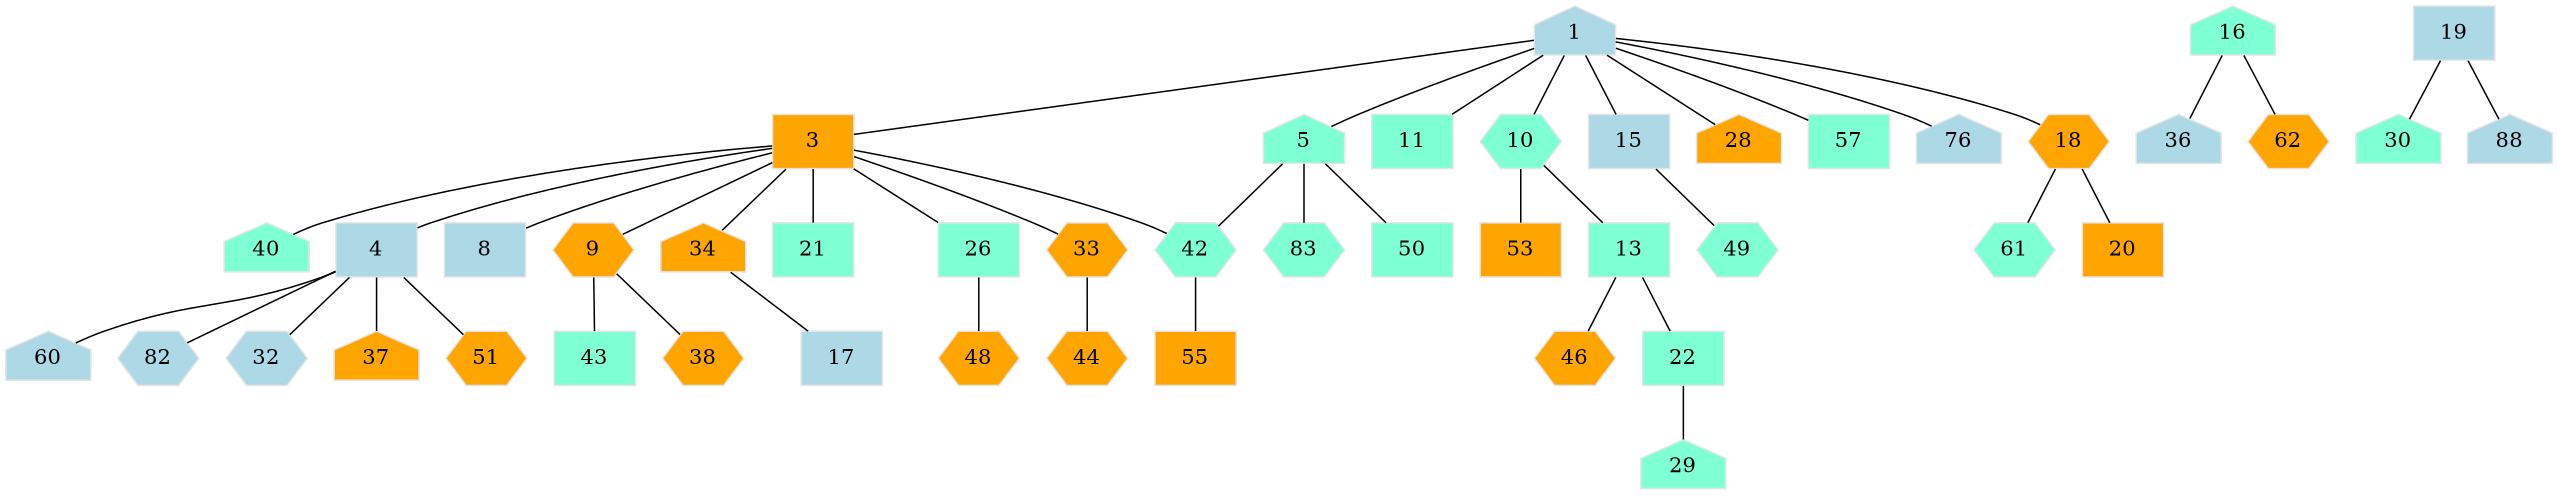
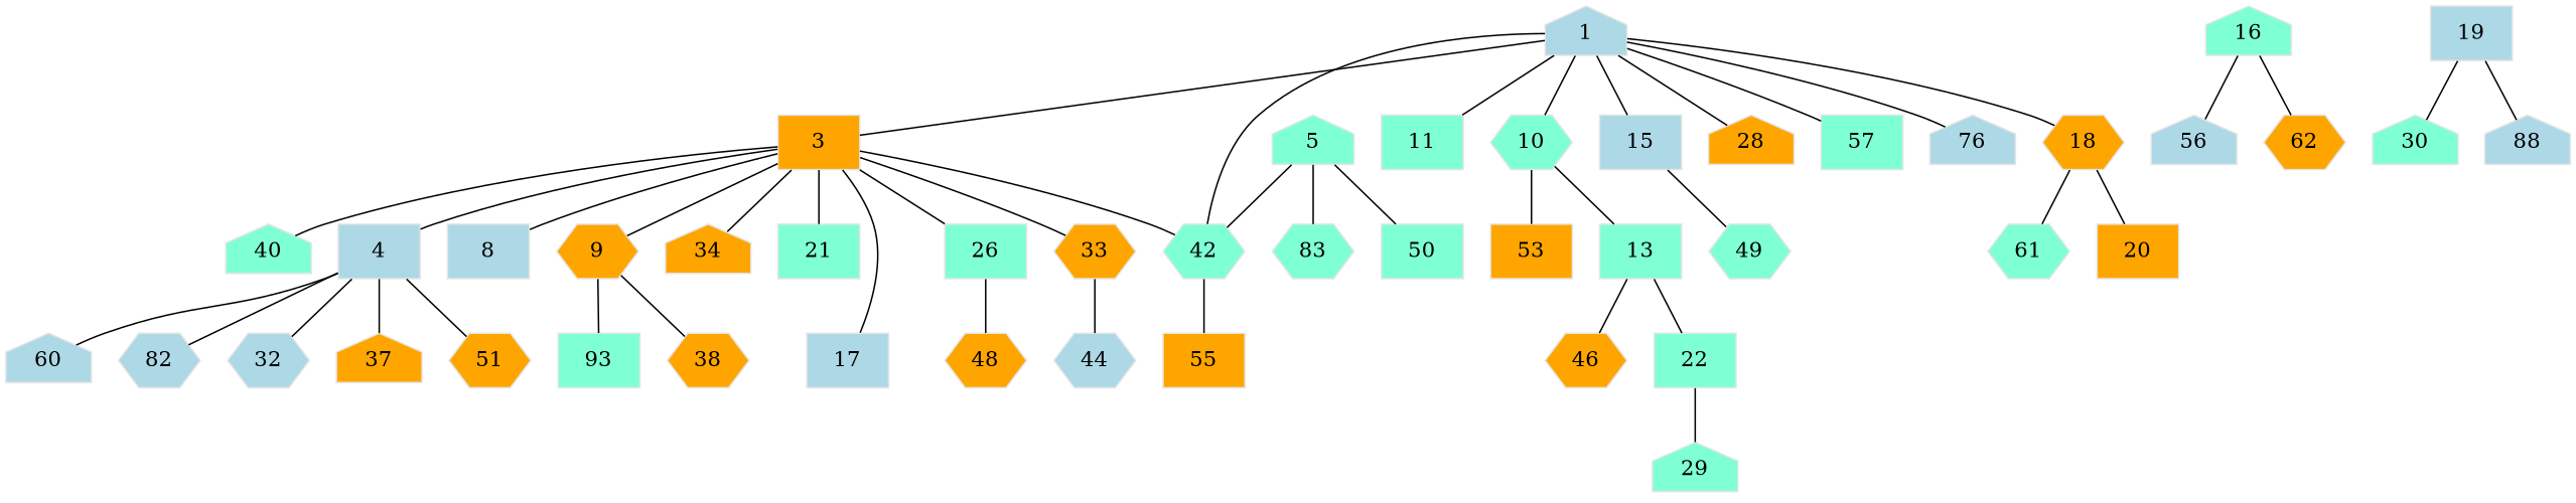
  graph {
    node [color=gray90 fillcolor=aquamarine shape=box style=filled]
    1 [fillcolor=lightblue shape=house super="+2"]
    3 [fillcolor=orange super="+6"]
    5 [shape=house]
    10 [shape=hexagon]
    11 [super="+56"]
    15 [fillcolor=lightblue super="+23+45"]
    18 [fillcolor=orange shape=hexagon super="+27+25"]
    28 [fillcolor=orange shape=house]
    57 [super="+79"]
    76 [fillcolor=lightblue shape=house]
    4 [fillcolor=lightblue super="+7"]
    8 [fillcolor=lightblue]
    9 [fillcolor=orange shape=hexagon super="+12+31+52+70"]
    17 [fillcolor=lightblue]
    21 [super="+34+71"]
    n16 [fillcolor=orange label=34 shape=house]
    26 [super="+39+63+54"]
    33 [fillcolor=orange shape=hexagon super="+64"]
    40 [shape=house super="+47"]
    42 [shape=hexagon]
    50
    83 [shape=hexagon]
    13 [super="+66+14"]
    53 [fillcolor=orange]
    49 [shape=hexagon]
    20 [fillcolor=orange]
    61 [shape=hexagon]
    32 [fillcolor=lightblue shape=hexagon]
    37 [fillcolor=orange shape=house]
    51 [fillcolor=orange shape=hexagon]
    60 [fillcolor=lightblue shape=house]
    82 [fillcolor=lightblue shape=hexagon super="+85"]
    38 [fillcolor=orange shape=hexagon]
-   43 [super="+69"]
+   43 [super="+69" label=93]
    16 [shape=house super="+80+67+35"]
-   36 [fillcolor=lightblue shape=house]
+   36 [fillcolor=lightblue shape=house label=56]
    62 [fillcolor=orange shape=hexagon]
    48 [fillcolor=orange shape=hexagon]
-   44 [fillcolor=orange shape=hexagon]
+   44 [fillcolor=lightblue shape=hexagon]
    55 [fillcolor=orange]
    19 [fillcolor=lightblue]
    30 [shape=house]
    88 [fillcolor=lightblue shape=house]
    22
    46 [fillcolor=orange shape=hexagon super="+90"]
    29 [shape=house super="+92+84+58"]
    1 -- 3
-   1 -- 5
+   1 -- 42
    1 -- 10
    1 -- 11
    1 -- 15
    1 -- 18
    1 -- 28
    1 -- 57
    1 -- 76
    3 -- 4
    3 -- 8
    3 -- 9
-   n16 -- 17
+   3 -- 17
    3 -- 21
    3 -- n16
    3 -- 26
    3 -- 33
    3 -- 40
    3 -- 42
    5 -- 42
    5 -- 50
    5 -- 83
    10 -- 13
    10 -- 53
    15 -- 49
    18 -- 20
    18 -- 61
    4 -- 32
    4 -- 37
    4 -- 51
    4 -- 60
    4 -- 82
    9 -- 38
    9 -- 43
    26 -- 48
    33 -- 44
    42 -- 55
    13 -- 22
    13 -- 46
    16 -- 36
    16 -- 62
    19 -- 30
    19 -- 88
    22 -- 29
  }
